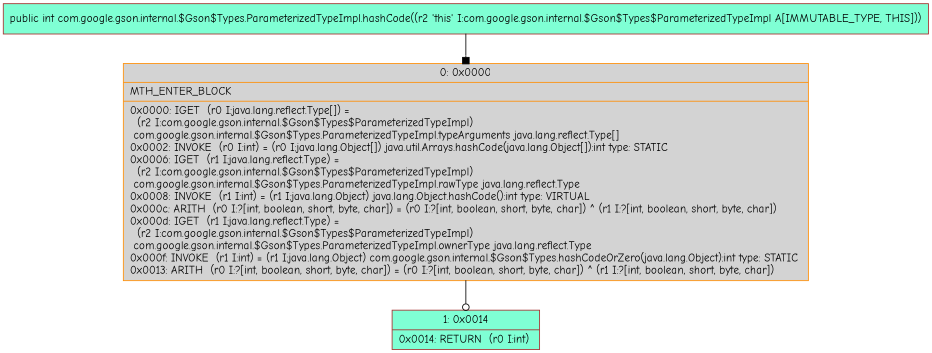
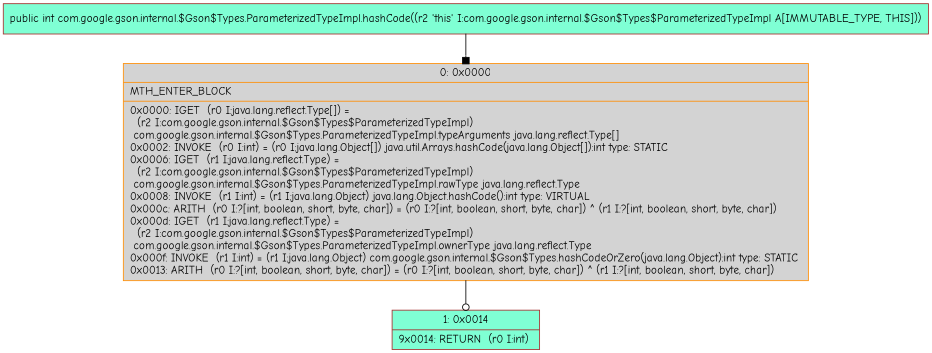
  digraph {
    fontname="Comic Neue"
    node [shape=record style=filled fillcolor=aquamarine color=brown fontname="Comic Neue"]
    edge [fontname="Comic Neue"]
    n1 [label="{0\:\ 0x0000|MTH_ENTER_BLOCK\l|0x0000: IGET  (r0 I:java.lang.reflect.Type[]) = \l  (r2 I:com.google.gson.internal.$Gson$Types$ParameterizedTypeImpl)\l com.google.gson.internal.$Gson$Types.ParameterizedTypeImpl.typeArguments java.lang.reflect.Type[] \l0x0002: INVOKE  (r0 I:int) = (r0 I:java.lang.Object[]) java.util.Arrays.hashCode(java.lang.Object[]):int type: STATIC \l0x0006: IGET  (r1 I:java.lang.reflect.Type) = \l  (r2 I:com.google.gson.internal.$Gson$Types$ParameterizedTypeImpl)\l com.google.gson.internal.$Gson$Types.ParameterizedTypeImpl.rawType java.lang.reflect.Type \l0x0008: INVOKE  (r1 I:int) = (r1 I:java.lang.Object) java.lang.Object.hashCode():int type: VIRTUAL \l0x000c: ARITH  (r0 I:?[int, boolean, short, byte, char]) = (r0 I:?[int, boolean, short, byte, char]) ^ (r1 I:?[int, boolean, short, byte, char]) \l0x000d: IGET  (r1 I:java.lang.reflect.Type) = \l  (r2 I:com.google.gson.internal.$Gson$Types$ParameterizedTypeImpl)\l com.google.gson.internal.$Gson$Types.ParameterizedTypeImpl.ownerType java.lang.reflect.Type \l0x000f: INVOKE  (r1 I:int) = (r1 I:java.lang.Object) com.google.gson.internal.$Gson$Types.hashCodeOrZero(java.lang.Object):int type: STATIC \l0x0013: ARITH  (r0 I:?[int, boolean, short, byte, char]) = (r0 I:?[int, boolean, short, byte, char]) ^ (r1 I:?[int, boolean, short, byte, char]) \l}" fillcolor=lightgrey color=darkorange]
-   n2 [label="{1\:\ 0x0014|0x0014: RETURN  (r0 I:int) \l}"]
+   n2 [label="{1\:\ 0x0014|9x0014: RETURN  (r0 I:int) \l}"]
    n3 [label="{public int com.google.gson.internal.$Gson$Types.ParameterizedTypeImpl.hashCode((r2 'this' I:com.google.gson.internal.$Gson$Types$ParameterizedTypeImpl A[IMMUTABLE_TYPE, THIS])) }"]
    n1 -> n2 [arrowhead=odot]
    n3 -> n1 [arrowhead=box]
  }
